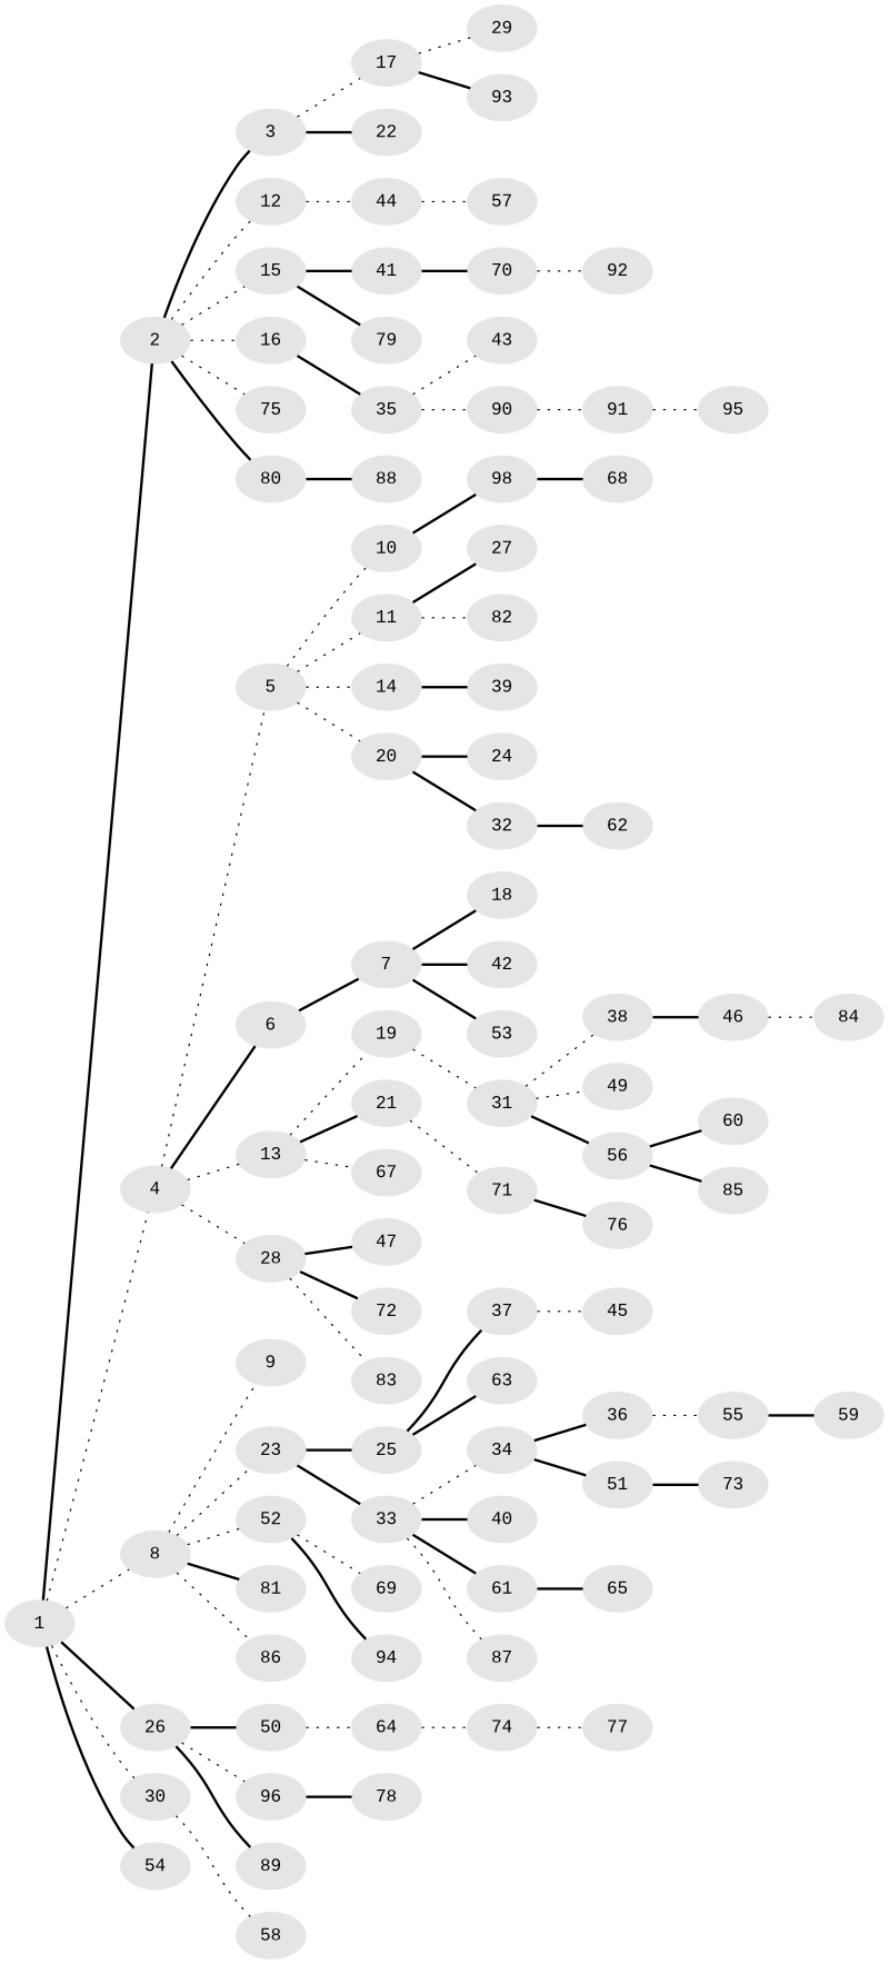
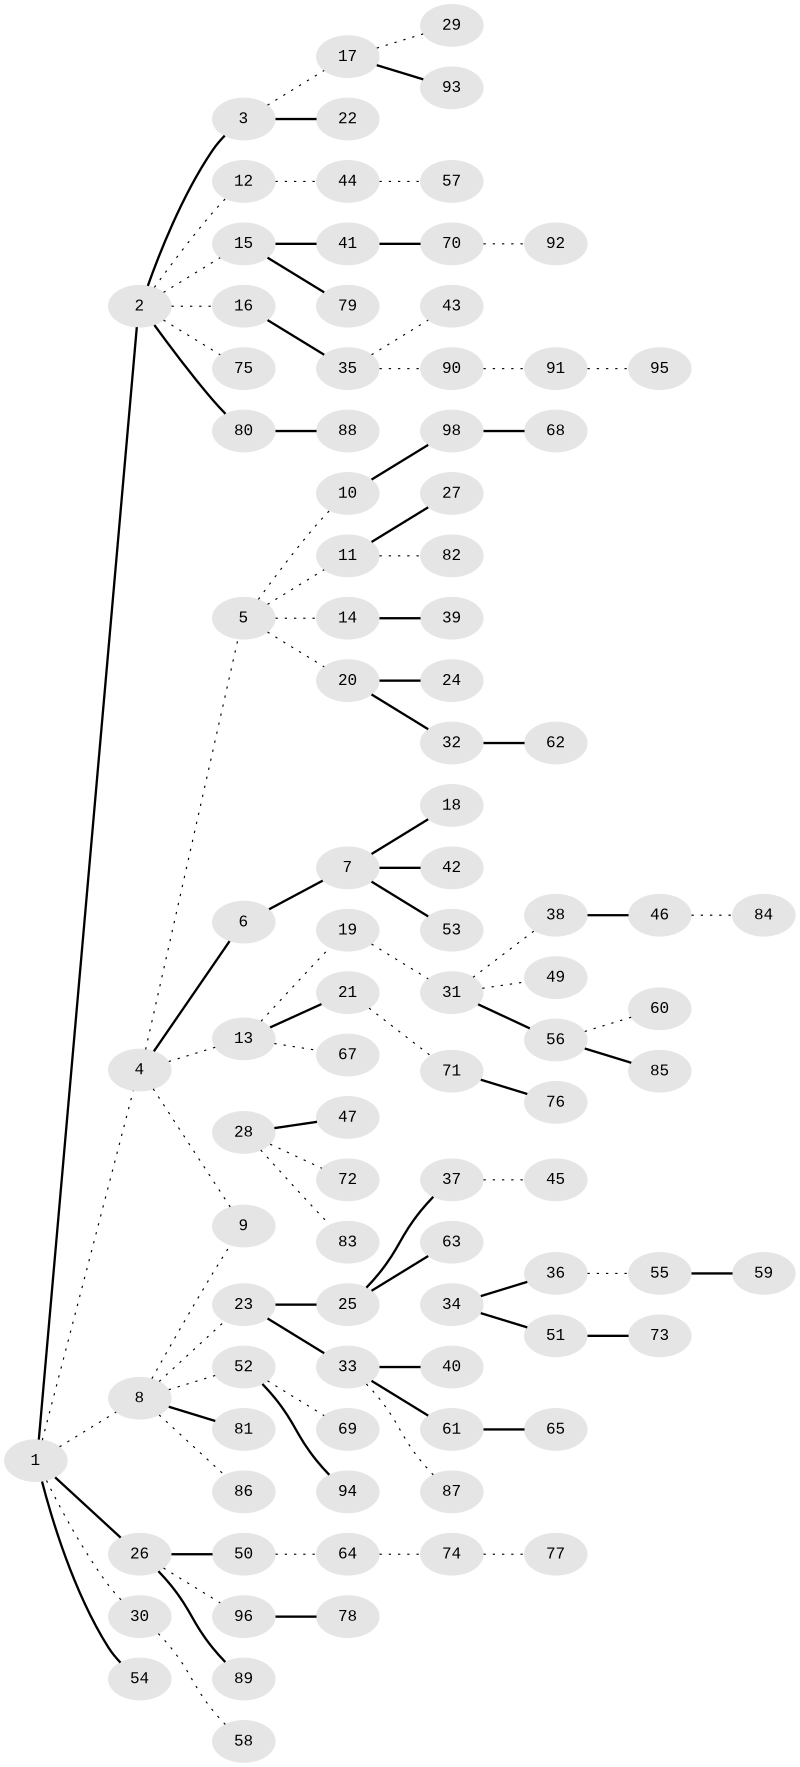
  graph {
    fontname="Liberation Mono"
    rankdir=LR
    node [color=gray90 fontname="Liberation Mono" style=filled]
    edge [fontname="Liberation Mono" style=bold]
    1
    2
    4
    8
    26
    30
    54
    3
    12
    15
    16
    75
    80
    5
    6
    13
    28
    9
    23
    52
    81
    86
    50
    n24 [label=96]
    89
    58
    17
    22
    44
    41
    79
    35
    88
    29
    93
    10
    11
    14
    20
    7
    19
    21
    67
    47
    72
    83
    n47 [label=98]
    27
    82
    39
    24
    32
    18
    42
    53
    31
    38
    49
    56
    25
    33
    69
    94
    68
    57
    71
    70
    43
    90
    62
    76
    37
    63
    34
    40
    61
    87
    45
    64
    78
    46
    60
    85
    36
    51
    65
    55
    73
    91
    59
    84
    92
    74
    77
    95
    1 -- 2
    1 -- 4 [style=dotted]
    1 -- 8 [style=dotted]
    1 -- 26
    1 -- 30 [style=dotted]
    1 -- 54
    2 -- 3
    2 -- 12 [style=dotted]
    2 -- 15 [style=dotted]
    2 -- 16 [style=dotted]
    2 -- 75 [style=dotted]
    2 -- 80
    4 -- 5 [style=dotted]
    4 -- 6
    4 -- 13 [style=dotted]
-   4 -- 28 [style=dotted]
+   4 -- 9 [style=dotted]
    8 -- 9 [style=dotted]
    8 -- 23 [style=dotted]
    8 -- 52 [style=dotted]
    8 -- 81
    8 -- 86 [style=dotted]
    26 -- 50
    26 -- n24 [style=dotted]
    26 -- 89
    30 -- 58 [style=dotted]
    3 -- 17 [style=dotted]
    3 -- 22
    12 -- 44 [style=dotted]
    15 -- 41
    15 -- 79
    16 -- 35
    80 -- 88
    5 -- 10 [style=dotted]
    5 -- 11 [style=dotted]
    5 -- 14 [style=dotted]
    5 -- 20 [style=dotted]
    6 -- 7
    13 -- 19 [style=dotted]
    13 -- 21
    13 -- 67 [style=dotted]
    28 -- 47
-   28 -- 72
+   28 -- 72 [style=dotted]
    28 -- 83 [style=dotted]
    23 -- 25
    23 -- 33
    52 -- 69 [style=dotted]
    52 -- 94
    50 -- 64 [style=dotted]
    n24 -- 78
    17 -- 29 [style=dotted]
    17 -- 93
    44 -- 57 [style=dotted]
    41 -- 70
    35 -- 43 [style=dotted]
    35 -- 90 [style=dotted]
    10 -- n47
    11 -- 27
    11 -- 82 [style=dotted]
    14 -- 39
    20 -- 24
    20 -- 32
    7 -- 18
    7 -- 42
    7 -- 53
    19 -- 31 [style=dotted]
    21 -- 71 [style=dotted]
    n47 -- 68
    32 -- 62
    31 -- 38 [style=dotted]
    31 -- 49 [style=dotted]
    31 -- 56
    38 -- 46
-   56 -- 60
+   56 -- 60 [style=dotted]
    56 -- 85
    25 -- 37
    25 -- 63
-   33 -- 34 [style=dotted]
    33 -- 40
    33 -- 61
    33 -- 87 [style=dotted]
    71 -- 76
    70 -- 92 [style=dotted]
    90 -- 91 [style=dotted]
    37 -- 45 [style=dotted]
    34 -- 36
    34 -- 51
    61 -- 65
    64 -- 74 [style=dotted]
    46 -- 84 [style=dotted]
    36 -- 55 [style=dotted]
    51 -- 73
    55 -- 59
    91 -- 95 [style=dotted]
    74 -- 77 [style=dotted]
  }
